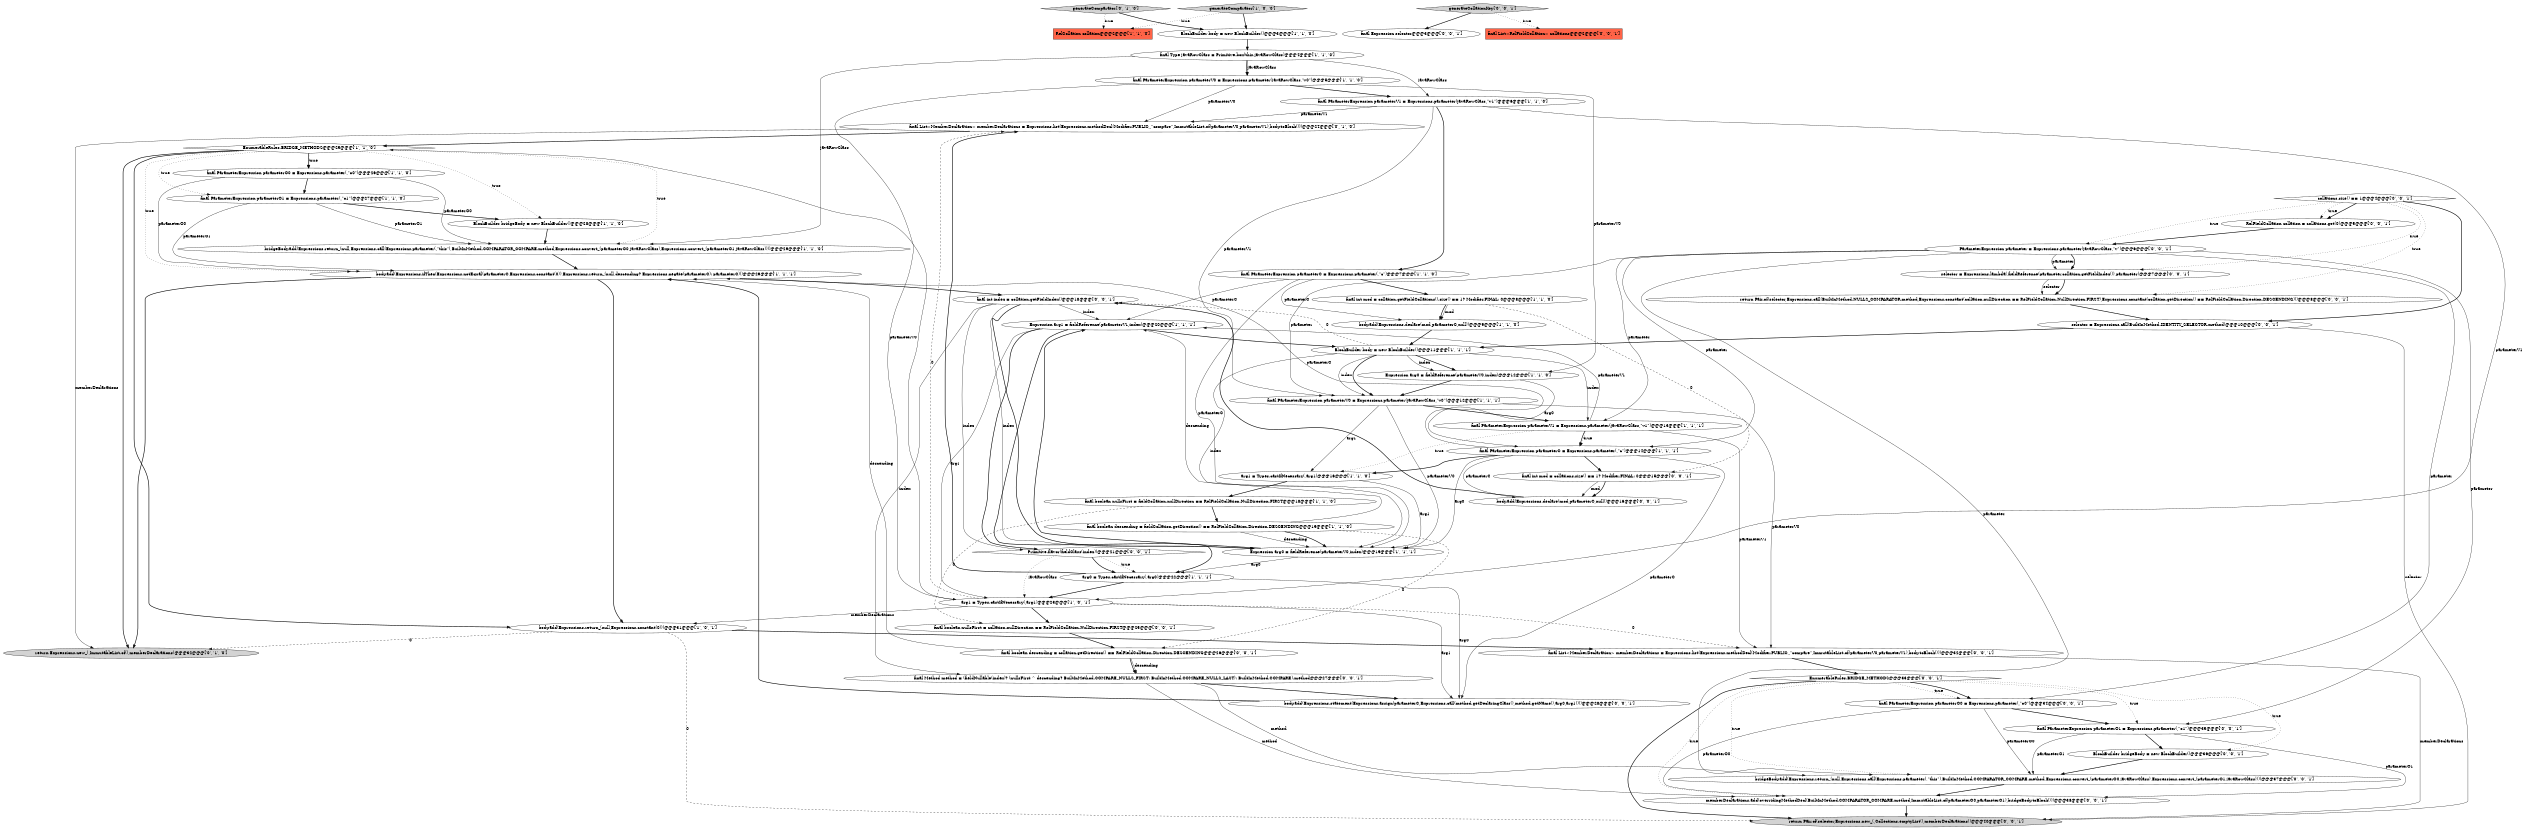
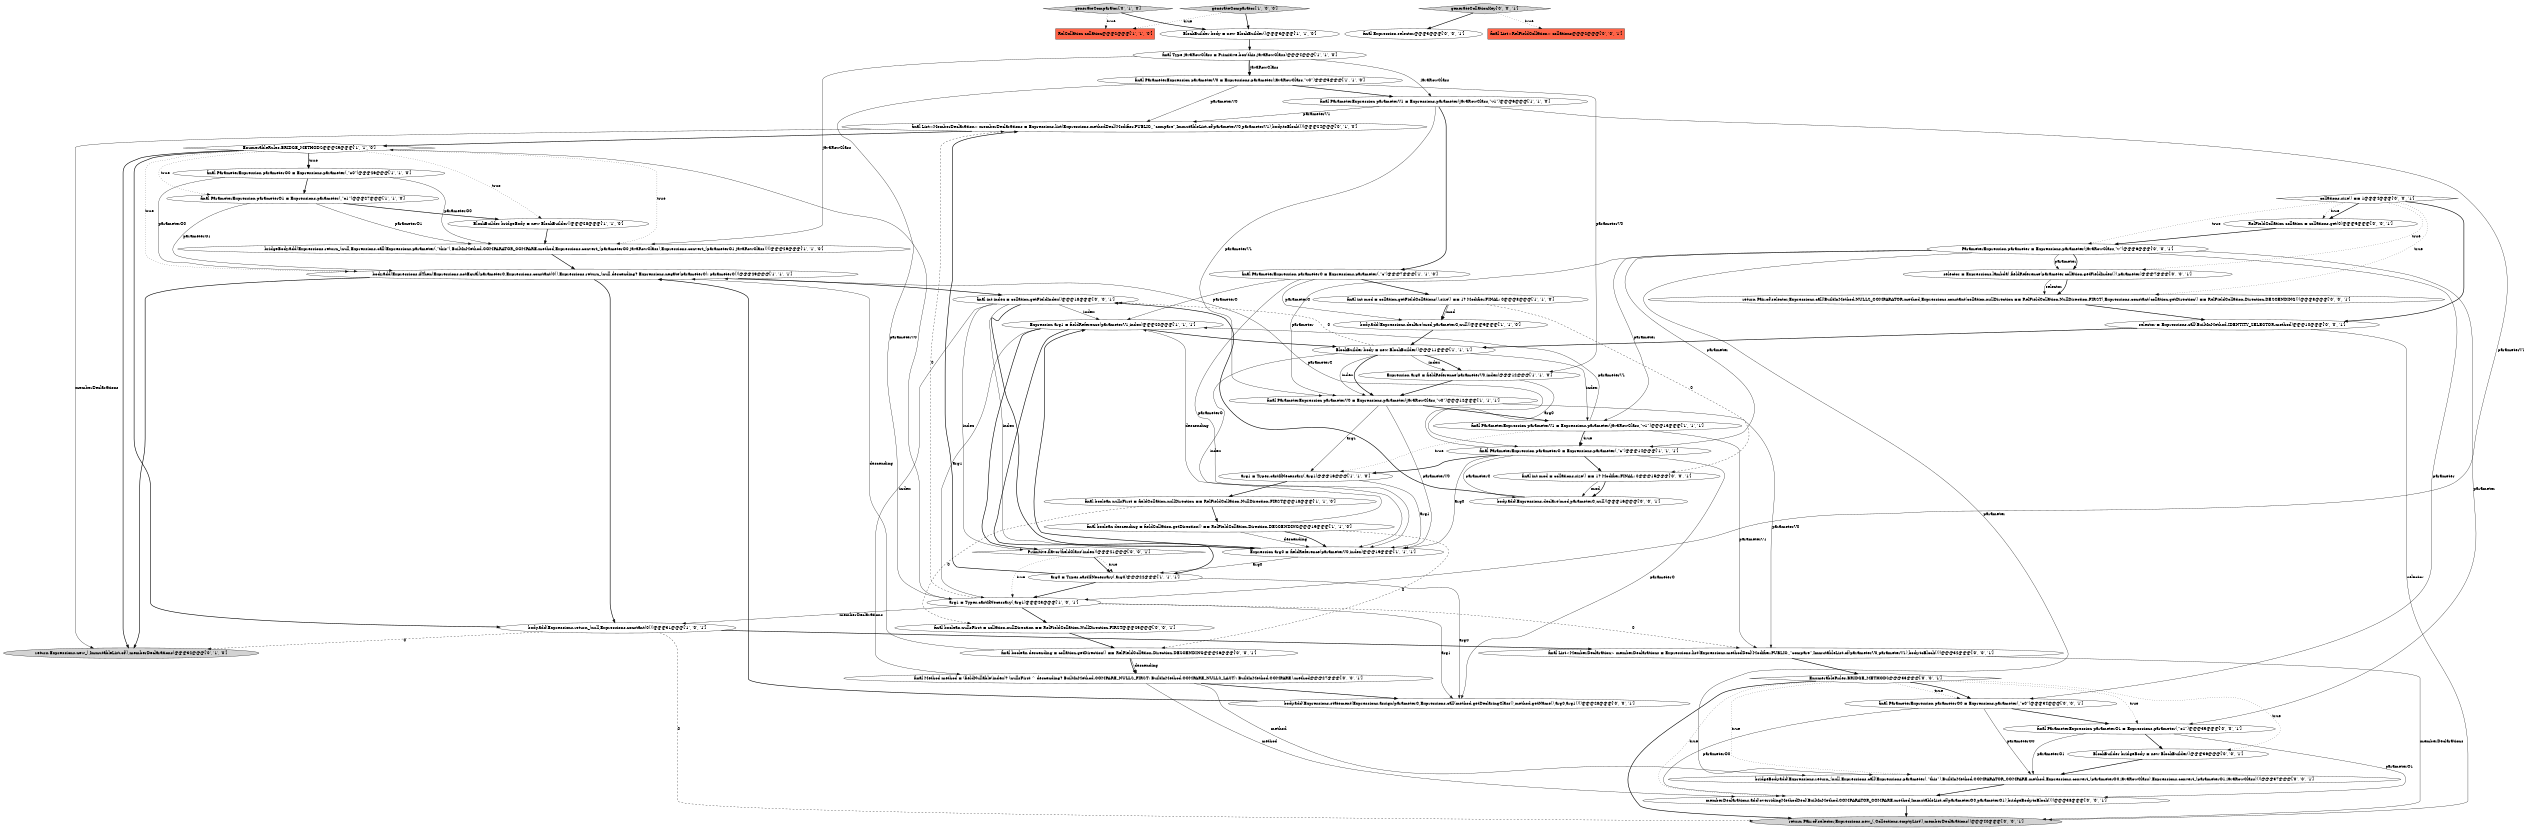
  digraph {
    node [fillcolor=white shape=ellipse style=filled]
    edge [style=solid]
    n1 [fillcolor=lightgray label="generateComparator['0', '1', '0']" shape=diamond]
    n2 [fillcolor=tomato label="RelCollation collation@@@2@@@['1', '1', '0']" shape=box]
    n3 [label="BlockBuilder body = new BlockBuilder()@@@3@@@['1', '1', '0']"]
    n4 [label="final Type javaRowClass = Primitive.box(this.javaRowClass)@@@4@@@['1', '1', '0']"]
    n5 [label="body.add(Expressions.return_(null,Expressions.constant(0)))@@@31@@@['1', '0', '1']"]
    n6 [fillcolor=lightgray label="return Pair.of(selector,Expressions.new_(,Collections.emptyList(),memberDeclarations))@@@40@@@['0', '0', '1']"]
    n7 [label="final List<MemberDeclaration> memberDeclarations = Expressions.list(Expressions.methodDecl(Modifier.PUBLIC,,\"compare\",ImmutableList.of(parameterV0,parameterV1),body.toBlock()))@@@32@@@['0', '0', '1']"]
    n8 [fillcolor=lightgray label="return Expressions.new_(,ImmutableList.of(),memberDeclarations)@@@32@@@['0', '1', '0']"]
    n9 [label="EnumerableRules.BRIDGE_METHODS@@@33@@@['0', '0', '1']" shape=diamond]
    n10 [label="final ParameterExpression parameterV1 = Expressions.parameter(javaRowClass,\"v1\")@@@6@@@['1', '1', '0']"]
    n11 [label="final List<MemberDeclaration> memberDeclarations = Expressions.list(Expressions.methodDecl(Modifier.PUBLIC,,\"compare\",ImmutableList.of(parameterV0,parameterV1),body.toBlock()))@@@24@@@['0', '1', '0']"]
    n12 [label="final ParameterExpression parameterC = Expressions.parameter(,\"c\")@@@7@@@['1', '1', '0']"]
    n13 [label="arg1 = Types.castIfNecessary(,arg1)@@@23@@@['1', '0', '1']"]
    n14 [label="final ParameterExpression parameterV0 = Expressions.parameter(javaRowClass,\"v0\")@@@12@@@['1', '1', '1']"]
    n15 [label="EnumerableRules.BRIDGE_METHODS@@@25@@@['1', '1', '0']" shape=diamond]
    n16 [label="Expression arg1 = fieldReference(parameterV1,index)@@@20@@@['1', '1', '1']"]
    n17 [label="Expression arg0 = fieldReference(parameterV0,index)@@@19@@@['1', '1', '1']"]
    n18 [label="body.add(Expressions.declare(mod,parameterC,null))@@@9@@@['1', '1', '0']"]
    n19 [label="final int mod = collation.getFieldCollations().size() == 1? Modifier.FINAL: 0@@@8@@@['1', '1', '0']"]
    n20 [label="final boolean nullsFirst = collation.nullDirection == RelFieldCollation.NullDirection.FIRST@@@25@@@['0', '0', '1']"]
    n21 [label="body.add(Expressions.statement(Expressions.assign(parameterC,Expressions.call(method.getDeclaringClass(),method.getName(),arg0,arg1))))@@@28@@@['0', '0', '1']"]
    n22 [label="final ParameterExpression parameterV1 = Expressions.parameter(javaRowClass,\"v1\")@@@13@@@['1', '1', '1']"]
    n23 [label="arg1 = Types.castIfNecessary(,arg1)@@@16@@@['1', '1', '0']"]
    n24 [label="final ParameterExpression parameterC = Expressions.parameter(,\"c\")@@@14@@@['1', '1', '1']"]
    n25 [label="BlockBuilder body = new BlockBuilder()@@@11@@@['1', '1', '1']"]
    n26 [label="arg0 = Types.castIfNecessary(,arg0)@@@22@@@['1', '1', '1']"]
    n27 [label="Primitive.flavor(fieldClass(index))@@@21@@@['0', '0', '1']" shape=diamond]
    n28 [label="final boolean nullsFirst = fieldCollation.nullDirection == RelFieldCollation.NullDirection.FIRST@@@18@@@['1', '1', '0']"]
    n29 [label="final int mod = collations.size() == 1? Modifier.FINAL: 0@@@15@@@['0', '0', '1']"]
    n30 [label="body.add(Expressions.declare(mod,parameterC,null))@@@16@@@['0', '0', '1']"]
    n31 [label="body.add(Expressions.ifThen(Expressions.notEqual(parameterC,Expressions.constant(0)),Expressions.return_(null,descending? Expressions.negate(parameterC): parameterC)))@@@29@@@['1', '1', '1']"]
    n32 [label="final int index = collation.getFieldIndex()@@@18@@@['0', '0', '1']"]
    n33 [label="memberDeclarations.add(overridingMethodDecl(BuiltInMethod.COMPARATOR_COMPARE.method,ImmutableList.of(parameterO0,parameterO1),bridgeBody.toBlock()))@@@38@@@['0', '0', '1']"]
    n34 [fillcolor=lightgray label="generateCollationKey['0', '0', '1']" shape=diamond]
    n35 [label="final Expression selector@@@3@@@['0', '0', '1']"]
    n36 [fillcolor=tomato label="final List<RelFieldCollation> collations@@@2@@@['0', '0', '1']" shape=box]
    n37 [label="collations.size() == 1@@@4@@@['0', '0', '1']" shape=diamond]
    n38 [label="return Pair.of(selector,Expressions.call(BuiltInMethod.NULLS_COMPARATOR.method,Expressions.constant(collation.nullDirection == RelFieldCollation.NullDirection.FIRST),Expressions.constant(collation.getDirection() == RelFieldCollation.Direction.DESCENDING)))@@@8@@@['0', '0', '1']"]
    n39 [label="selector = Expressions.call(BuiltInMethod.IDENTITY_SELECTOR.method)@@@10@@@['0', '0', '1']"]
    n40 [label="selector = Expressions.lambda(,fieldReference(parameter,collation.getFieldIndex()),parameter)@@@7@@@['0', '0', '1']"]
    n41 [label="ParameterExpression parameter = Expressions.parameter(javaRowClass,\"v\")@@@6@@@['0', '0', '1']"]
    n42 [label="RelFieldCollation collation = collations.get(0)@@@5@@@['0', '0', '1']"]
    n43 [label="final ParameterExpression parameterO1 = Expressions.parameter(,\"o1\")@@@35@@@['0', '0', '1']"]
    n44 [label="bridgeBody.add(Expressions.return_(null,Expressions.call(Expressions.parameter(,\"this\"),BuiltInMethod.COMPARATOR_COMPARE.method,Expressions.convert_(parameterO0,javaRowClass),Expressions.convert_(parameterO1,javaRowClass))))@@@37@@@['0', '0', '1']"]
    n45 [label="final ParameterExpression parameterO0 = Expressions.parameter(,\"o0\")@@@34@@@['0', '0', '1']"]
    n46 [label="BlockBuilder bridgeBody = new BlockBuilder()@@@36@@@['0', '0', '1']"]
    n47 [label="Expression arg0 = fieldReference(parameterV0,index)@@@12@@@['1', '1', '0']"]
    n48 [label="final ParameterExpression parameterO0 = Expressions.parameter(,\"o0\")@@@26@@@['1', '1', '0']"]
    n49 [label="final ParameterExpression parameterO1 = Expressions.parameter(,\"o1\")@@@27@@@['1', '1', '0']"]
    n50 [label="bridgeBody.add(Expressions.return_(null,Expressions.call(Expressions.parameter(,\"this\"),BuiltInMethod.COMPARATOR_COMPARE.method,Expressions.convert_(parameterO0,javaRowClass),Expressions.convert_(parameterO1,javaRowClass))))@@@29@@@['1', '1', '0']"]
    n51 [label="BlockBuilder bridgeBody = new BlockBuilder()@@@28@@@['1', '1', '0']"]
    n52 [label="final ParameterExpression parameterV0 = Expressions.parameter(javaRowClass,\"v0\")@@@5@@@['1', '1', '0']"]
    n53 [label="final Method method = (fieldNullable(index)? (nullsFirst ^ descending? BuiltInMethod.COMPARE_NULLS_FIRST: BuiltInMethod.COMPARE_NULLS_LAST): BuiltInMethod.COMPARE).method@@@27@@@['0', '0', '1']"]
    n54 [label="final boolean descending = fieldCollation.getDirection() == RelFieldCollation.Direction.DESCENDING@@@19@@@['1', '1', '0']"]
    n55 [label="final boolean descending = collation.getDirection() == RelFieldCollation.Direction.DESCENDING@@@26@@@['0', '0', '1']"]
    n56 [fillcolor=lightgray label="generateComparator['1', '0', '0']" shape=diamond]
    n1 -> n2 [label=true style=dotted]
    n1 -> n3 [style=bold]
    n3 -> n4 [style=bold]
    n4 -> n10 [label=javaRowClass]
    n4 -> n50 [label=javaRowClass]
    n4 -> n52 [style=bold]
    n4 -> n52 [label=javaRowClass]
    n5 -> n6 [label=0 style=dashed]
    n5 -> n7 [style=bold]
    n5 -> n8 [label=0 style=dashed]
    n7 -> n6 [label=memberDeclarations]
    n7 -> n9 [style=bold]
    n9 -> n6 [style=bold]
    n9 -> n33 [label=true style=dotted]
    n9 -> n43 [label=true style=dotted]
    n9 -> n44 [label=true style=dotted]
    n9 -> n45 [label=true style=dotted]
    n9 -> n45 [style=bold]
    n9 -> n46 [label=true style=dotted]
    n10 -> n11 [label=parameterV1]
    n10 -> n12 [style=bold]
    n10 -> n13 [label=parameterV1]
    n10 -> n14 [label=parameterV1]
    n11 -> n8 [label=memberDeclarations]
    n11 -> n15 [style=bold]
    n12 -> n16 [label=parameterC]
    n12 -> n17 [label=parameterC]
    n12 -> n18 [label=parameterC]
    n12 -> n19 [style=bold]
    n13 -> n5 [label=memberDeclarations]
    n13 -> n7 [label=0 style=dashed]
    n13 -> n11 [label=0 style=dashed]
    n13 -> n15
    n13 -> n20 [style=bold]
    n13 -> n21 [label=arg1]
    n14 -> n7 [label=parameterV0]
    n14 -> n17 [label=parameterV0]
    n14 -> n22 [style=bold]
    n14 -> n23 [label=arg1]
    n15 -> n5 [style=bold]
    n15 -> n8 [style=bold]
    n15 -> n31 [label=true style=dotted]
    n15 -> n48 [label=true style=dotted]
    n15 -> n48 [style=bold]
    n15 -> n49 [label=true style=dotted]
    n15 -> n50 [label=true style=dotted]
    n15 -> n51 [label=true style=dotted]
    n16 -> n13 [label=arg1]
    n16 -> n25 [style=bold]
    n16 -> n26 [style=bold]
    n16 -> n27 [style=bold]
    n17 -> n16 [style=bold]
    n17 -> n26 [label=arg0]
    n18 -> n25 [style=bold]
    n19 -> n18 [label=mod]
    n19 -> n18 [style=bold]
    n19 -> n29 [label=0 style=dashed]
    n20 -> n55 [style=bold]
    n21 -> n31 [style=bold]
    n22 -> n7 [label=parameterV1]
    n22 -> n16 [label=parameterV1]
    n22 -> n23 [label=true style=dotted]
    n22 -> n24 [label=true style=dotted]
    n22 -> n24 [style=bold]
    n23 -> n17 [label=arg1]
    n23 -> n28 [style=bold]
    n24 -> n17 [label=arg0]
    n24 -> n21 [label=parameterC]
    n24 -> n23 [style=bold]
    n24 -> n29 [style=bold]
    n24 -> n30 [label=parameterC]
    n24 -> n31 [label=parameterC]
    n25 -> n14 [style=bold]
    n25 -> n14 [label=index]
    n25 -> n17 [label=index]
    n25 -> n22 [label=index]
    n25 -> n32 [label=0 style=dashed]
    n25 -> n47 [style=bold]
    n25 -> n47 [label=index]
    n26 -> n11 [style=bold]
    n26 -> n13 [style=bold]
    n26 -> n21 [label=arg0]
-   n27 -> n13 [label=javaRowClass style=dotted]
+   n27 -> n13 [label=true style=dotted]
    n27 -> n26 [style=bold]
    n27 -> n26 [label=true style=dotted]
    n28 -> n20 [label=0 style=dashed]
    n28 -> n54 [style=bold]
    n29 -> n30 [label=mod]
    n29 -> n30 [style=bold]
    n30 -> n32 [style=bold]
    n31 -> n5 [style=bold]
    n31 -> n8 [style=bold]
    n31 -> n32 [style=bold]
    n32 -> n16 [label=index]
    n32 -> n17 [style=bold]
    n32 -> n17 [label=index]
    n32 -> n27 [label=index]
    n32 -> n53 [label=index]
    n33 -> n6 [style=bold]
    n34 -> n35 [style=bold]
    n34 -> n36 [label=true style=dotted]
    n37 -> n38 [label=true style=dotted]
    n37 -> n39 [style=bold]
    n37 -> n40 [label=true style=dotted]
    n37 -> n41 [label=true style=dotted]
    n37 -> n42 [style=bold]
    n37 -> n42 [label=true style=dotted]
    n38 -> n39 [style=bold]
    n39 -> n6 [label=selector]
    n39 -> n25 [style=bold]
    n40 -> n38 [style=bold]
    n40 -> n38 [label=selector]
    n41 -> n14 [label=parameter]
    n41 -> n22 [label=parameter]
    n41 -> n24 [label=parameter]
    n41 -> n40 [label=parameter]
    n41 -> n40 [style=bold]
    n41 -> n43 [label=parameter]
    n41 -> n44 [label=parameter]
    n41 -> n45 [label=parameter]
    n42 -> n41 [style=bold]
    n43 -> n33 [label=parameterO1]
    n43 -> n44 [label=parameterO1]
    n43 -> n46 [style=bold]
    n44 -> n33 [style=bold]
    n45 -> n33 [label=parameterO0]
    n45 -> n43 [style=bold]
    n45 -> n44 [label=parameterO0]
    n46 -> n44 [style=bold]
    n47 -> n14 [style=bold]
    n47 -> n24 [label=arg0]
    n48 -> n31 [label=parameterO0]
    n48 -> n49 [style=bold]
    n48 -> n50 [label=parameterO0]
    n49 -> n31 [label=parameterO1]
    n49 -> n50 [label=parameterO1]
    n49 -> n51 [style=bold]
    n50 -> n31 [style=bold]
    n51 -> n50 [style=bold]
    n52 -> n10 [style=bold]
    n52 -> n11 [label=parameterV0]
    n52 -> n13 [label=parameterV0]
    n52 -> n47 [label=parameterV0]
    n53 -> n21 [style=bold]
    n53 -> n33 [label=method]
    n53 -> n44 [label=method]
    n54 -> n16 [label=descending]
    n54 -> n17 [label=descending]
    n54 -> n17 [style=bold]
    n54 -> n55 [label=0 style=dashed]
    n55 -> n31 [label=descending]
    n55 -> n53 [style=bold]
    n55 -> n53 [label=descending]
    n56 -> n2 [label=true style=dotted]
    n56 -> n3 [style=bold]
  }
